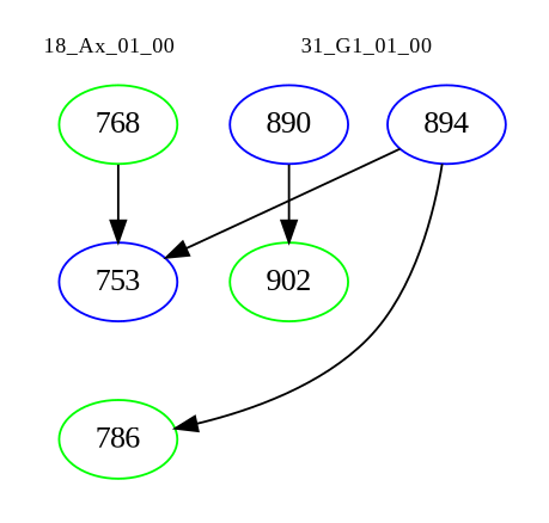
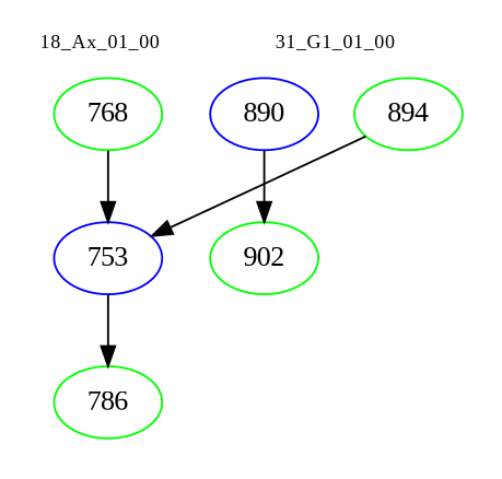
  digraph {
    fontname="Liberation Serif"
    node [color=green fontname="Liberation Serif"]
    edge [color=black fontname="Liberation Serif"]
    n1 [label=768]
    n2 [color=blue label=753]
    n3 [label=786]
-   n4 [color=blue label=894]
+   n4 [label=894]
    n5 [color=blue label=890]
    n6 [label=902]
    subgraph cluster_1 {
      color=white
      fontsize=10
      label="18_Ax_01_00"
      n1
      n2
      n3
    }
    subgraph cluster_2 {
      color=white
      fontsize=10
      label="31_G1_01_00"
      n4
      n5
      n6
    }
    n1 -> n2
-   n4 -> n3
+   n2 -> n3
    n4 -> n2
    n5 -> n6
  }
